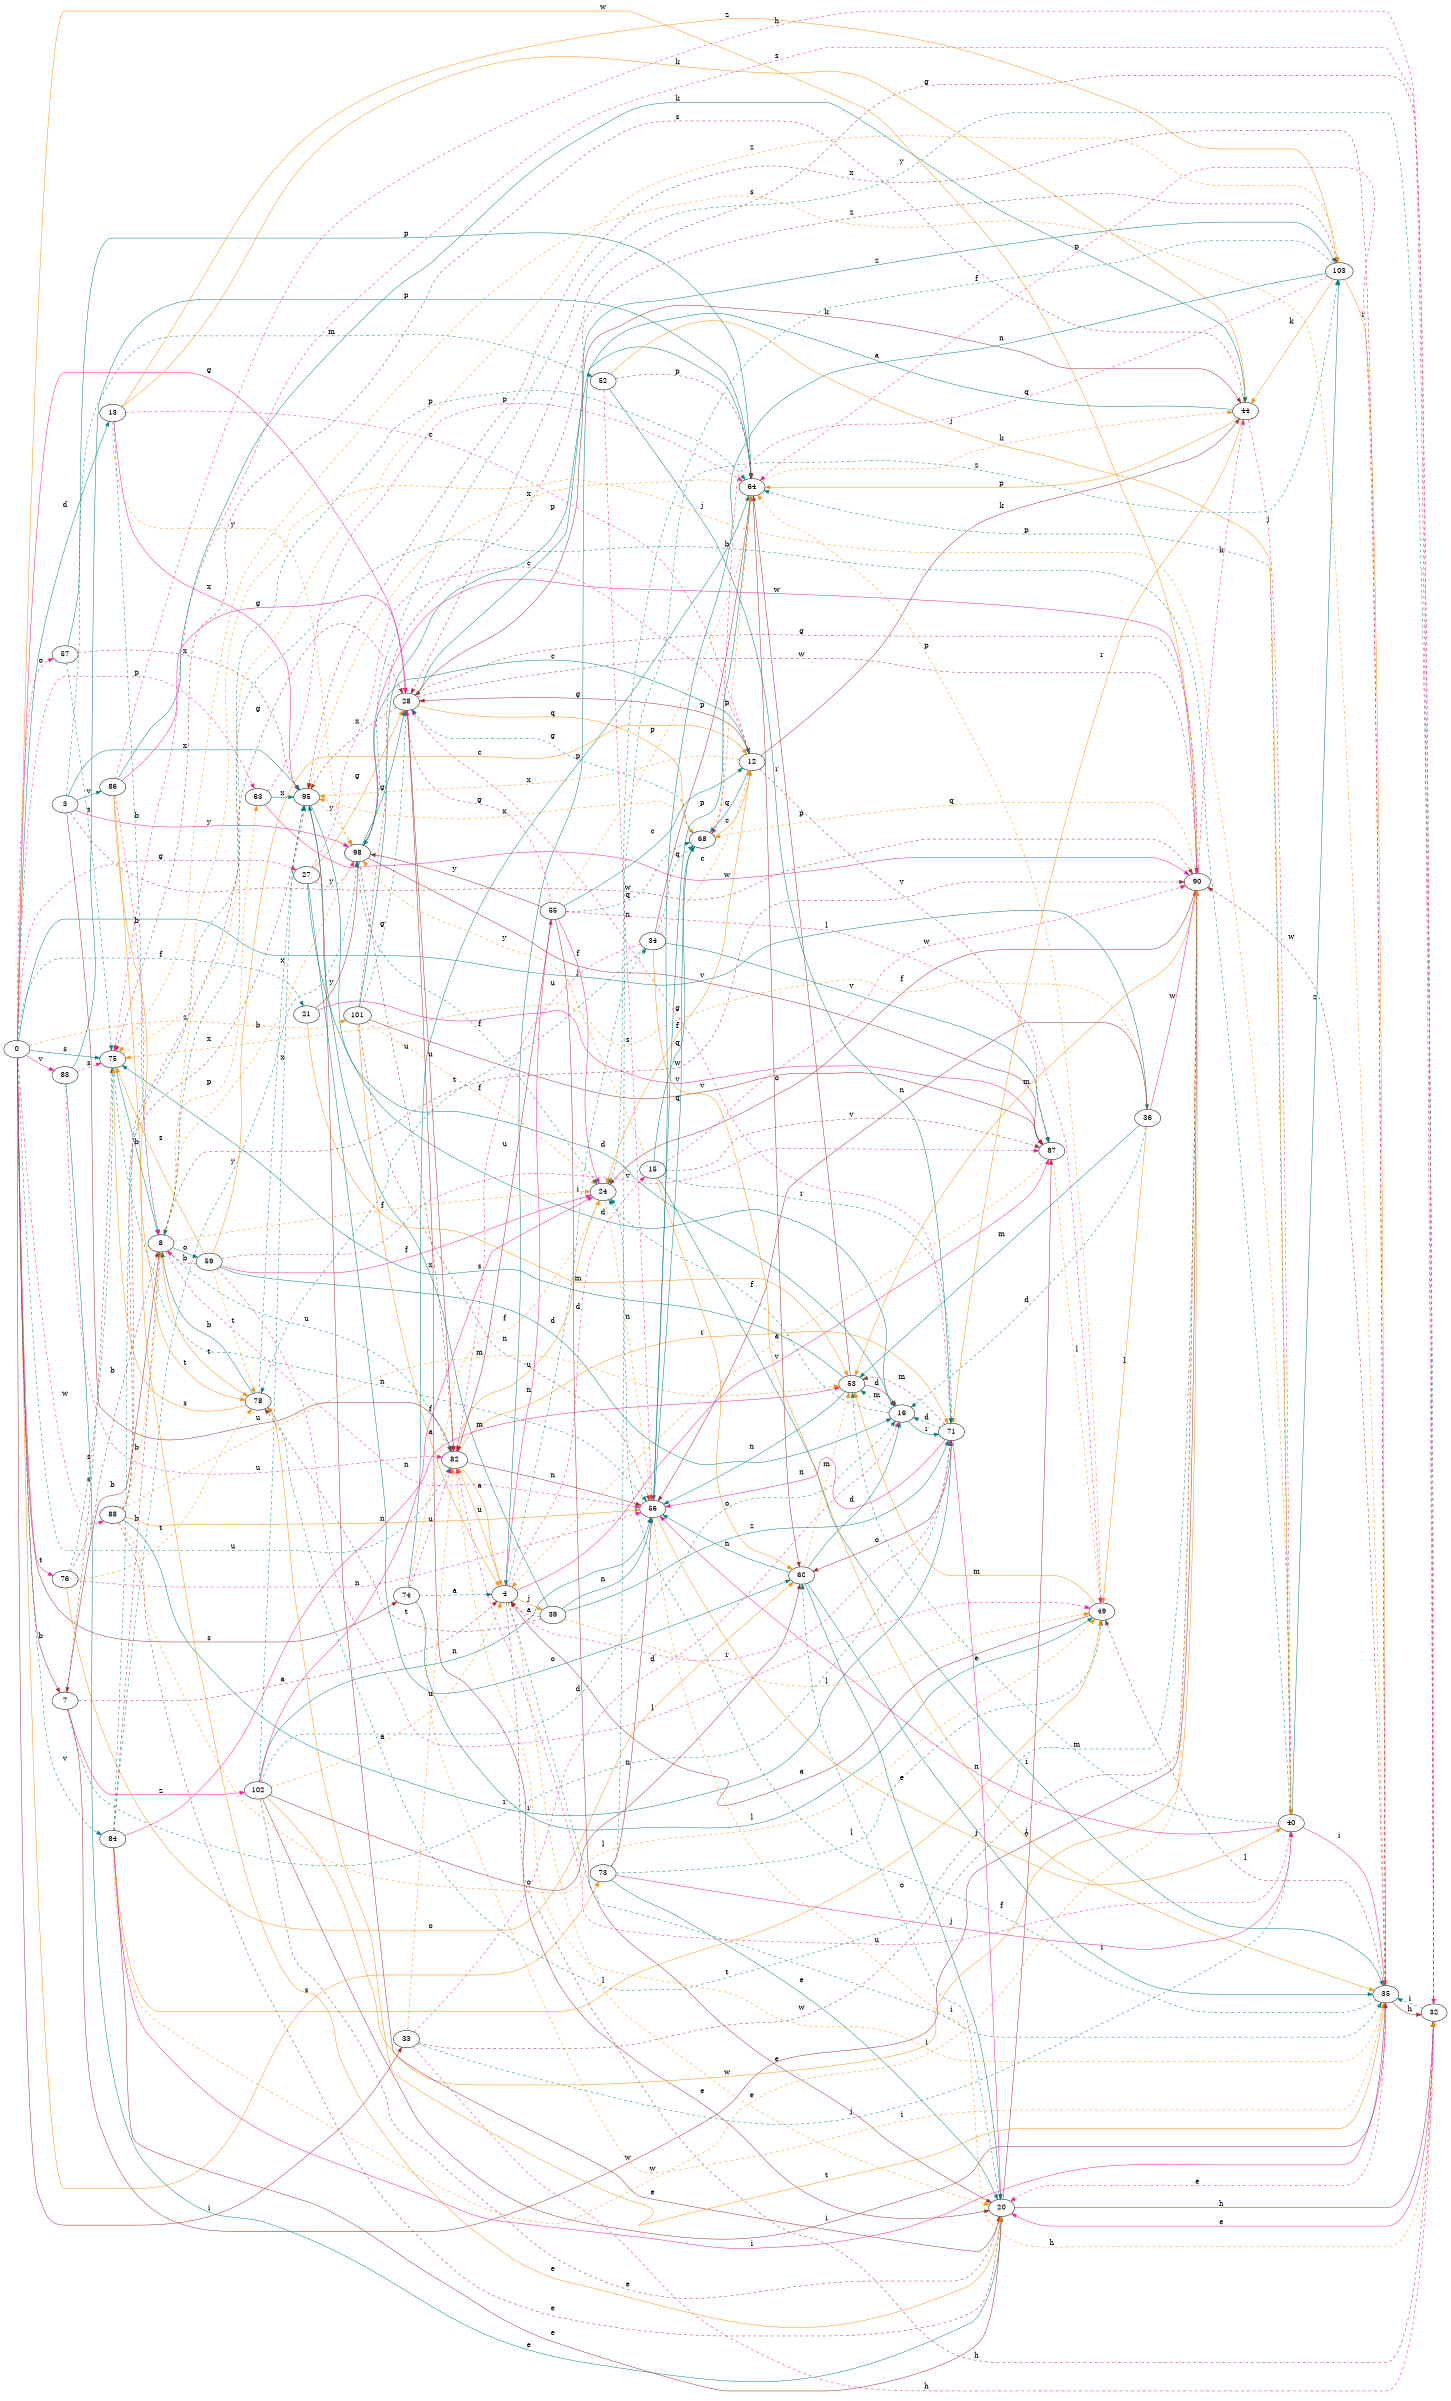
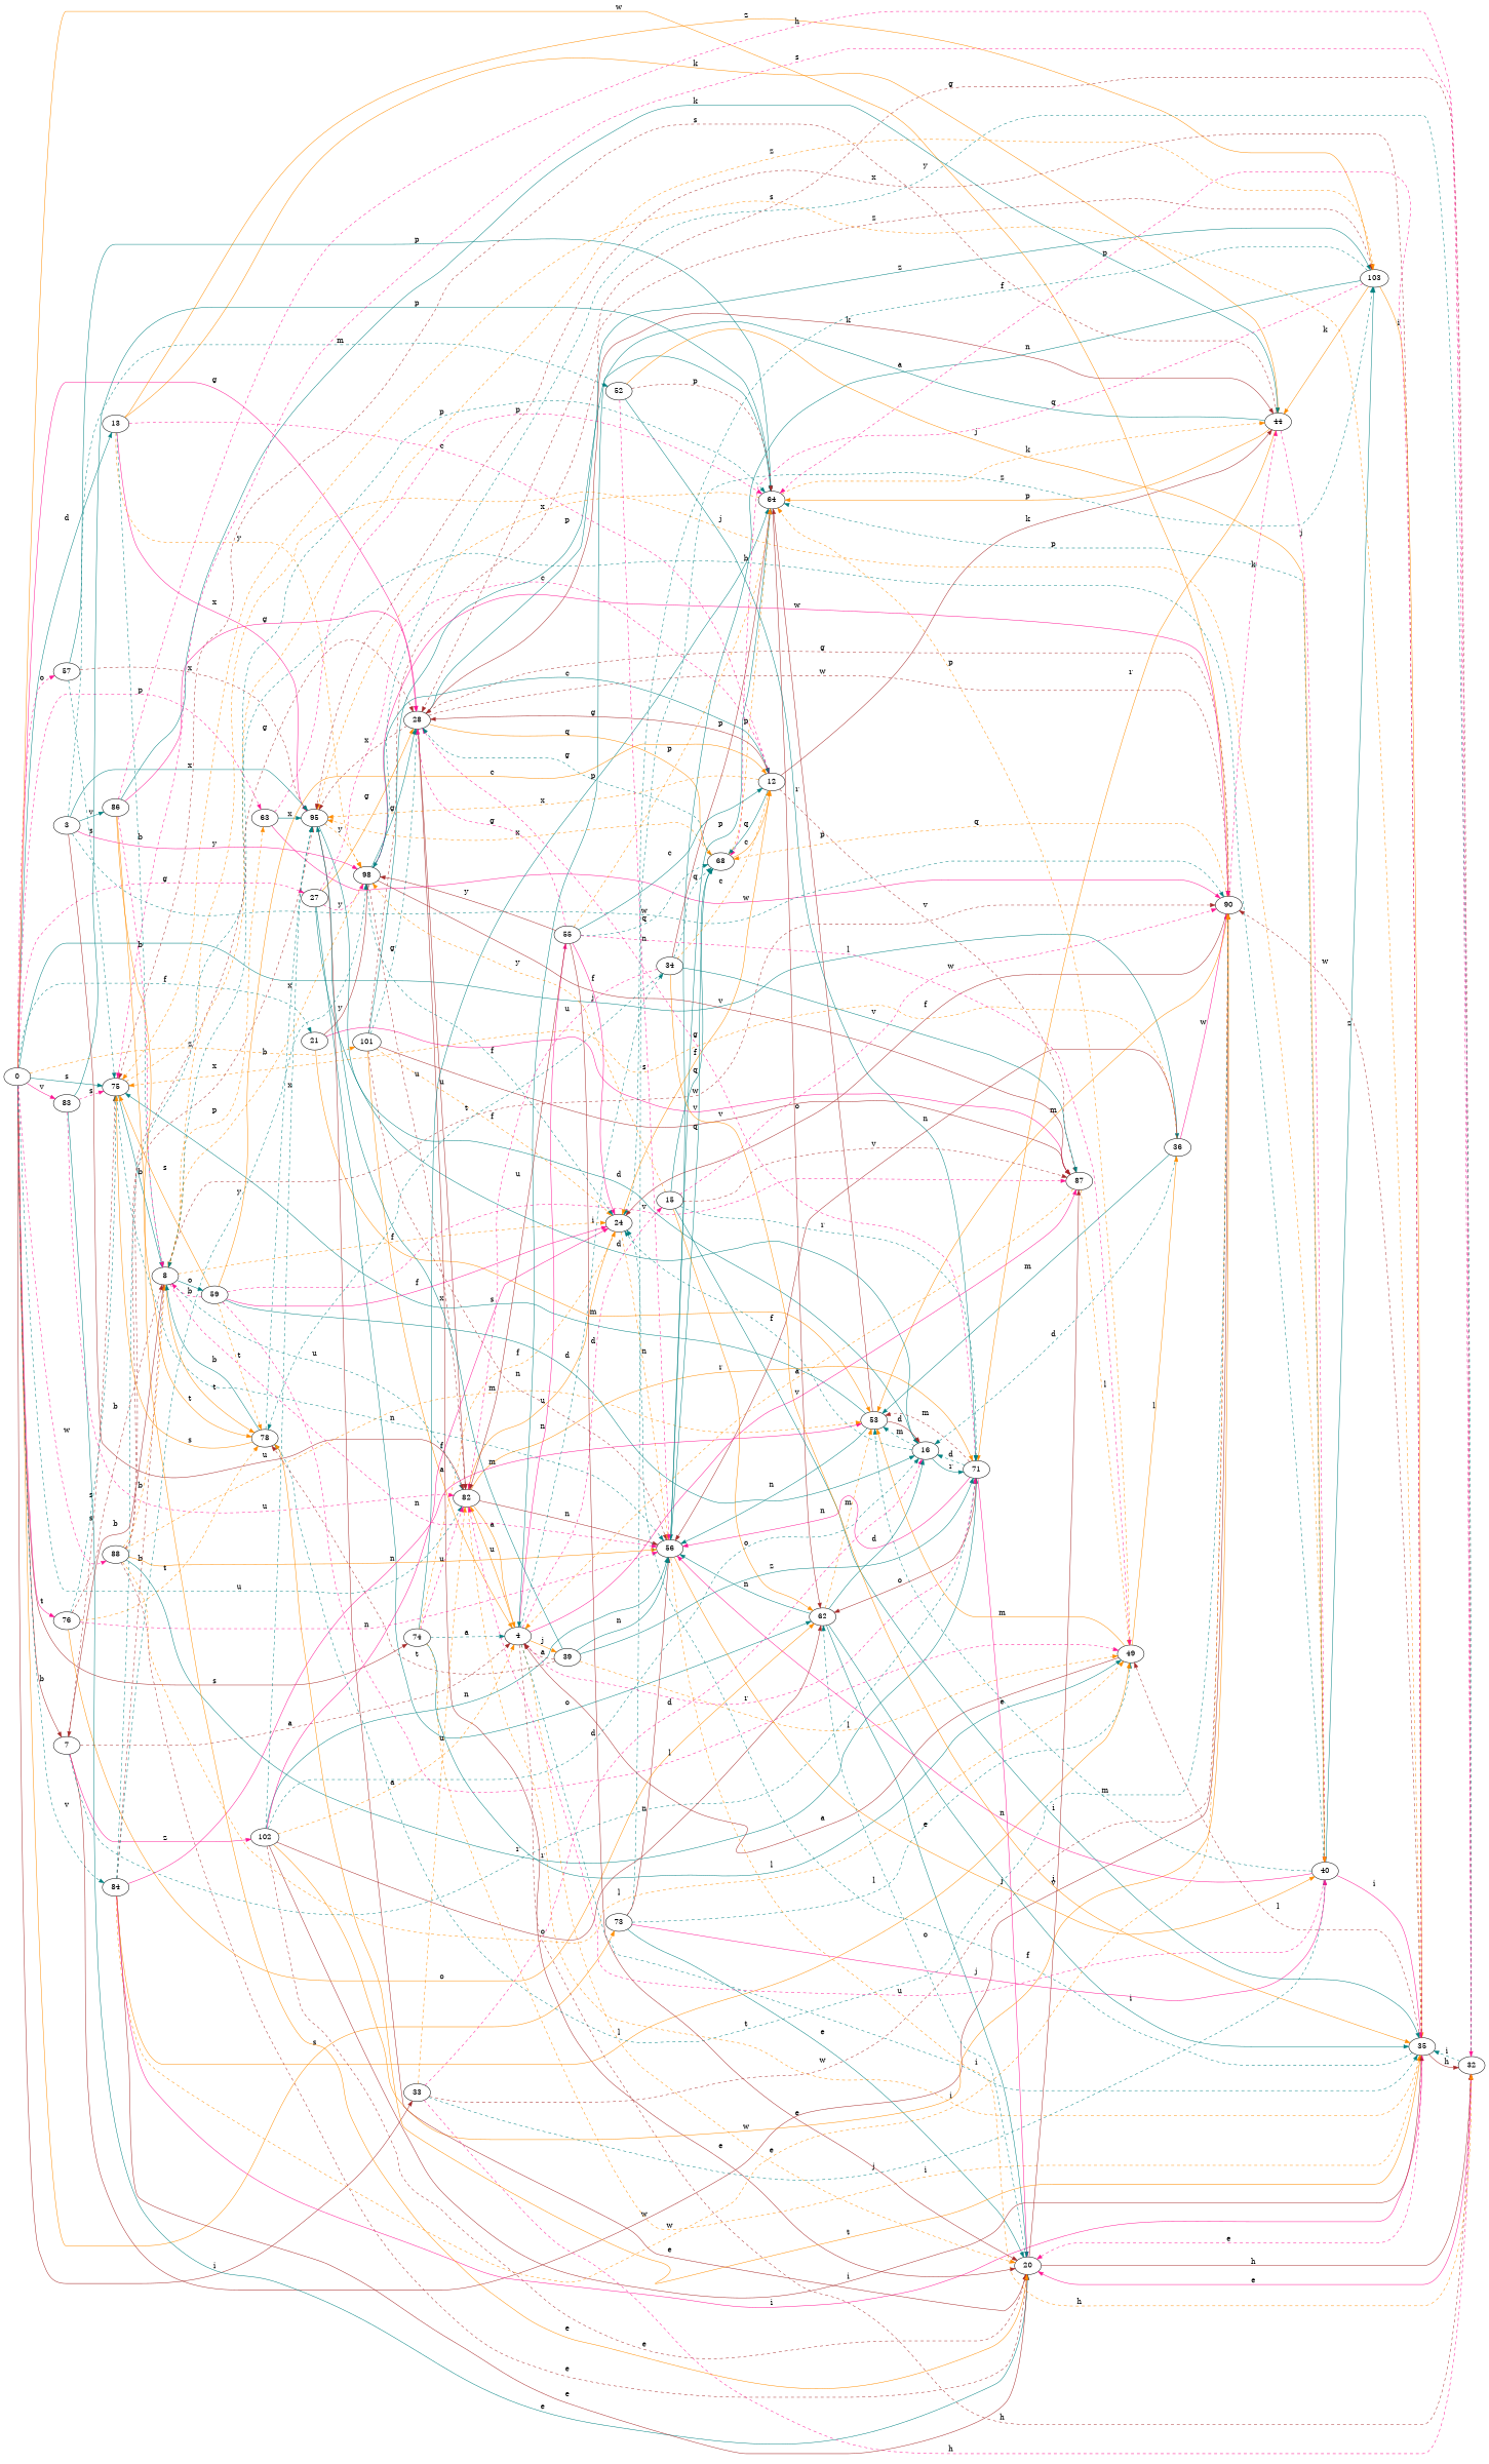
  strict digraph {
    rankdir=LR
    edge [color=teal style=dashed]
    0
    7
    13
    21
    27
    28
    33
    36
    57
    63
    73
    74
    75
    76
    82
    83
    84
    88
    90
    101
    4
    71
    102
    95
    98
    8
    103
    12
    44
    87
    53
-   60
+   60 [label=62]
    16
    20
    68
    32
    40
    56
    49
    64
    35
    24
    78
    3
    52
    86
    15
    34
    39
    55
    59
    0 -> 7 [color=brown label=b style=solid]
    0 -> 13 [label=d style=solid]
    0 -> 21 [label=f]
    0 -> 27 [color=deeppink label=g]
    0 -> 28 [color=deeppink label=g style=solid]
    0 -> 33 [color=brown label=i style=solid]
    0 -> 36 [label=j style=solid]
    0 -> 57 [color=deeppink label=o]
    0 -> 63 [color=deeppink label=p]
    0 -> 73 [color=darkorange label=s style=solid]
    0 -> 74 [color=brown label=s style=solid]
    0 -> 75 [label=s style=solid]
    0 -> 76 [color=deeppink label=t style=solid]
    0 -> 82 [label=u]
    0 -> 83 [color=deeppink label=v style=solid]
    0 -> 84 [label=v]
    0 -> 88 [color=deeppink label=w]
    0 -> 90 [color=darkorange label=w style=solid]
    0 -> 101 [color=darkorange label=z]
    7 -> 75 [color=brown label=s]
    7 -> 90 [color=brown label=w style=solid]
    7 -> 4 [color=brown label=a]
    7 -> 71 [label=r]
    7 -> 102 [color=deeppink label=z style=solid]
    13 -> 95 [color=deeppink label=x style=solid]
    13 -> 98 [color=darkorange label=y]
    13 -> 8 [label=b]
    13 -> 103 [color=darkorange label=z style=solid]
    13 -> 12 [color=deeppink label=c]
    13 -> 44 [color=darkorange label=k style=solid]
    21 -> 98 [color=brown label=y style=solid]
    21 -> 87 [color=deeppink label=v style=solid]
    21 -> 53 [color=darkorange label=m style=solid]
    27 -> 28 [color=darkorange label=g style=solid]
    27 -> 98 [color=deeppink label=y]
    27 -> 12 [color=deeppink label=c]
    27 -> 60 [label=o style=solid]
    27 -> 16 [label=d style=solid]
    28 -> 82 [color=brown label=u style=solid]
    28 -> 90 [color=brown label=w]
    28 -> 95 [color=brown label=x]
    28 -> 103 [label=z style=solid]
    28 -> 44 [color=brown label=k style=solid]
    28 -> 20 [color=brown label=e style=solid]
    28 -> 68 [color=darkorange label=q style=solid]
    33 -> 82 [color=darkorange label=u]
    33 -> 90 [color=brown label=w]
    33 -> 16 [color=deeppink label=d]
    33 -> 32 [color=deeppink label=h]
    33 -> 40 [label=j]
    36 -> 75 [color=darkorange label=s]
    36 -> 90 [color=deeppink label=w style=solid]
    36 -> 53 [label=m style=solid]
    36 -> 16 [label=d]
    36 -> 56 [color=brown label=n style=solid]
-   36 -> 49 [color=darkorange label=l style=solid]
+   49 -> 36 [color=darkorange label=l style=solid]
    57 -> 75 [label=s]
    57 -> 95 [color=brown label=x]
    57 -> 64 [label=p style=solid]
    63 -> 90 [color=deeppink label=w style=solid]
    63 -> 95 [label=x style=solid]
    63 -> 64 [color=deeppink label=p]
    73 -> 103 [label=z]
    73 -> 20 [label=e style=solid]
    73 -> 40 [color=deeppink label=j style=solid]
    73 -> 56 [color=brown label=n style=solid]
    73 -> 49 [label=l]
    74 -> 82 [color=deeppink label=u]
    74 -> 4 [label=a]
    74 -> 49 [label=l style=solid]
    74 -> 64 [label=p style=solid]
    74 -> 35 [color=darkorange label=i]
    74 -> 24 [color=darkorange label=f]
    75 -> 8 [label=b style=solid]
    75 -> 40 [color=darkorange label=j]
    75 -> 56 [label=n]
    76 -> 75 [label=s]
    76 -> 8 [color=brown label=b]
    76 -> 60 [color=darkorange label=o style=solid]
    76 -> 56 [color=deeppink label=n]
    76 -> 78 [color=darkorange label=t]
    82 -> 4 [color=darkorange label=a style=solid]
    82 -> 71 [color=darkorange label=r style=solid]
    82 -> 56 [color=brown label=n style=solid]
    82 -> 35 [color=darkorange label=i]
    83 -> 75 [color=deeppink label=s]
    83 -> 82 [color=deeppink label=u]
    83 -> 20 [label=e style=solid]
    83 -> 64 [label=p style=solid]
    84 -> 90 [color=darkorange label=w]
    84 -> 98 [label=y]
    84 -> 8 [color=brown label=b]
    84 -> 53 [color=deeppink label=m style=solid]
    84 -> 20 [color=brown label=e style=solid]
    84 -> 49 [color=darkorange label=l style=solid]
    84 -> 64 [label=p]
    84 -> 35 [color=deeppink label=i style=solid]
    88 -> 28 [color=brown label=g]
    88 -> 71 [label=r style=solid]
    88 -> 95 [color=brown label=x]
    88 -> 8 [color=darkorange label=b]
    88 -> 53 [color=darkorange label=m]
    88 -> 20 [color=brown label=e]
    88 -> 56 [color=darkorange label=n style=solid]
    88 -> 49 [color=darkorange label=l]
    90 -> 28 [color=brown label=g]
    90 -> 44 [color=deeppink label=k]
    90 -> 53 [color=darkorange label=m style=solid]
    90 -> 68 [color=darkorange label=q]
    90 -> 24 [color=brown label=f style=solid]
    90 -> 78 [label=t]
    101 -> 28 [label=g]
    101 -> 4 [color=darkorange label=a style=solid]
    101 -> 103 [color=brown label=z]
    101 -> 87 [color=brown label=v style=solid]
    101 -> 56 [color=brown label=n]
    101 -> 64 [label=p style=solid]
    101 -> 24 [color=darkorange label=f]
    4 -> 82 [color=darkorange label=u style=solid]
    4 -> 71 [color=deeppink label=r]
    4 -> 87 [color=deeppink label=v style=solid]
    4 -> 20 [color=darkorange label=e]
    4 -> 32 [color=brown label=h]
    4 -> 35 [label=i]
    4 -> 15 [color=deeppink label=d]
    4 -> 34 [label=i]
    4 -> 39 [color=darkorange label=j style=solid]
    4 -> 55 [color=deeppink label=n style=solid]
    71 -> 28 [color=deeppink label=g]
    71 -> 53 [color=brown label=m]
    71 -> 60 [color=brown label=o style=solid]
    71 -> 16 [label=d]
    71 -> 20 [color=deeppink label=e style=solid]
    71 -> 56 [color=deeppink label=n style=solid]
    102 -> 90 [color=darkorange label=w style=solid]
    102 -> 4 [color=darkorange label=a]
    102 -> 95 [label=x]
    102 -> 60 [color=brown label=o style=solid]
    102 -> 16 [label=d]
    102 -> 20 [color=brown label=e]
    102 -> 56 [label=n style=solid]
    102 -> 35 [color=brown label=i style=solid]
    102 -> 24 [color=deeppink label=f style=solid]
    95 -> 98 [color=darkorange label=y]
    95 -> 16 [label=d style=solid]
    95 -> 20 [color=brown label=e style=solid]
    98 -> 28 [label=g style=solid]
    98 -> 82 [color=brown label=u]
    98 -> 90 [color=deeppink label=w style=solid]
    98 -> 8 [color=darkorange label=b]
    98 -> 12 [label=c style=solid]
    98 -> 87 [color=brown label=v style=solid]
    98 -> 24 [label=f]
    8 -> 7 [color=brown label=b style=solid]
    8 -> 63 [color=darkorange label=p]
    8 -> 82 [label=u]
    8 -> 90 [color=brown label=w]
    8 -> 103 [color=darkorange label=z]
    8 -> 56 [color=deeppink label=n]
    8 -> 24 [color=darkorange label=f]
    8 -> 78 [color=darkorange label=t style=solid]
    8 -> 59 [label=o style=solid]
    103 -> 44 [color=darkorange label=k style=solid]
    103 -> 68 [color=deeppink label=q]
    103 -> 56 [label=n style=solid]
    103 -> 35 [color=darkorange label=i style=solid]
    103 -> 24 [label=f]
    12 -> 28 [color=brown label=g style=solid]
    12 -> 95 [color=darkorange label=x]
    12 -> 44 [color=brown label=k style=solid]
    12 -> 87 [color=brown label=v]
    12 -> 68 [label=q style=solid]
    12 -> 24 [color=darkorange label=f style=solid]
    44 -> 75 [color=brown label=s]
    44 -> 4 [label=a style=solid]
    44 -> 71 [color=darkorange label=r style=solid]
    44 -> 40 [color=deeppink label=j]
    44 -> 64 [color=darkorange label=p style=solid]
    87 -> 4 [color=darkorange label=a]
    87 -> 49 [color=darkorange label=l]
    53 -> 75 [label=s style=solid]
    53 -> 16 [color=brown label=d style=solid]
    53 -> 56 [label=n style=solid]
    53 -> 64 [color=brown label=p style=solid]
    60 -> 53 [color=darkorange label=m]
    60 -> 16 [label=d style=solid]
    60 -> 20 [label=e style=solid]
    60 -> 56 [label=n style=solid]
    60 -> 35 [label=i style=solid]
    16 -> 71 [label=r style=solid]
    16 -> 53 [label=m]
    16 -> 24 [label=f]
    20 -> 87 [color=brown label=v style=solid]
    20 -> 60 [label=o]
    20 -> 32 [color=brown label=h style=solid]
    68 -> 28 [label=g]
    68 -> 95 [color=darkorange label=x]
    68 -> 12 [color=darkorange label=c style=solid]
    68 -> 64 [color=darkorange label=p]
    32 -> 28 [color=brown label=g]
    32 -> 75 [color=deeppink label=s]
    32 -> 98 [label=y]
    32 -> 20 [color=deeppink label=e style=solid]
    32 -> 35 [label=i]
    40 -> 82 [color=deeppink label=u]
    40 -> 8 [label=b]
    40 -> 103 [label=z style=solid]
    40 -> 53 [label=m]
    40 -> 56 [color=deeppink label=n style=solid]
    40 -> 64 [label=p]
    40 -> 35 [color=deeppink label=i style=solid]
    56 -> 68 [label=q style=solid]
    56 -> 32 [color=darkorange label=h]
    56 -> 40 [color=darkorange label=j style=solid]
    56 -> 64 [label=p style=solid]
    49 -> 4 [color=brown label=a style=solid]
    49 -> 53 [color=darkorange label=m style=solid]
    49 -> 64 [color=darkorange label=p]
    64 -> 95 [color=darkorange label=x]
    64 -> 44 [color=darkorange label=k]
    64 -> 60 [color=brown label=o style=solid]
    35 -> 75 [color=darkorange label=s]
    35 -> 90 [color=brown label=w]
    35 -> 95 [color=brown label=x]
    35 -> 20 [color=deeppink label=e]
    35 -> 32 [color=brown label=h style=solid]
    35 -> 49 [color=brown label=l]
    35 -> 64 [color=deeppink label=p]
    35 -> 24 [label=f]
    35 -> 78 [color=darkorange label=t style=solid]
    24 -> 82 [color=darkorange label=u style=solid]
    24 -> 56 [color=darkorange label=n]
    78 -> 75 [color=darkorange label=s style=solid]
    78 -> 95 [label=x]
    78 -> 8 [label=b style=solid]
    3 -> 82 [color=brown label=u style=solid]
-   3 -> 90 [color=brown label=w]
+   3 -> 90 [label=w]
    3 -> 95 [label=x style=solid]
    3 -> 98 [color=deeppink label=y style=solid]
    3 -> 52 [label=m]
    3 -> 86 [label=v style=solid]
    52 -> 71 [label=r style=solid]
    52 -> 40 [color=darkorange label=j style=solid]
    52 -> 56 [color=deeppink label=n]
    52 -> 64 [color=brown label=p]
    86 -> 28 [color=deeppink label=g style=solid]
    86 -> 8 [color=deeppink label=b]
    86 -> 44 [label=k style=solid]
    86 -> 20 [color=darkorange label=e style=solid]
    86 -> 32 [color=deeppink label=h]
    86 -> 78 [color=darkorange label=t style=solid]
    15 -> 90 [color=deeppink label=w]
    15 -> 71 [label=r]
    15 -> 98 [color=darkorange label=y]
    15 -> 87 [color=brown label=v]
    15 -> 60 [color=darkorange label=o style=solid]
    15 -> 68 [label=q style=solid]
    15 -> 35 [label=i style=solid]
    34 -> 82 [color=deeppink label=u]
    34 -> 12 [color=darkorange label=c]
    34 -> 87 [label=v style=solid]
    34 -> 68 [label=q]
    34 -> 64 [color=brown label=p style=solid]
    34 -> 35 [color=darkorange label=i style=solid]
    34 -> 78 [label=t]
    39 -> 4 [color=brown label=a]
    39 -> 71 [label=z style=solid]
    39 -> 95 [label=x style=solid]
    39 -> 56 [label=n style=solid]
    39 -> 49 [color=darkorange label=l]
    39 -> 78 [color=brown label=t]
    55 -> 28 [color=deeppink label=g]
    55 -> 82 [color=brown label=u style=solid]
    55 -> 98 [color=brown label=y style=solid]
    55 -> 12 [label=c style=solid]
    55 -> 20 [color=brown label=e style=solid]
    55 -> 68 [label=q]
    55 -> 49 [color=deeppink label=l]
    55 -> 64 [color=darkorange label=p]
    55 -> 24 [color=deeppink label=f style=solid]
    59 -> 75 [color=darkorange label=s style=solid]
    59 -> 8 [color=deeppink label=b]
    59 -> 12 [color=darkorange label=c style=solid]
    59 -> 87 [color=deeppink label=v]
    59 -> 16 [label=d style=solid]
    59 -> 49 [color=deeppink label=l]
    59 -> 24 [color=deeppink label=f style=solid]
    59 -> 78 [color=darkorange label=t]
  }
